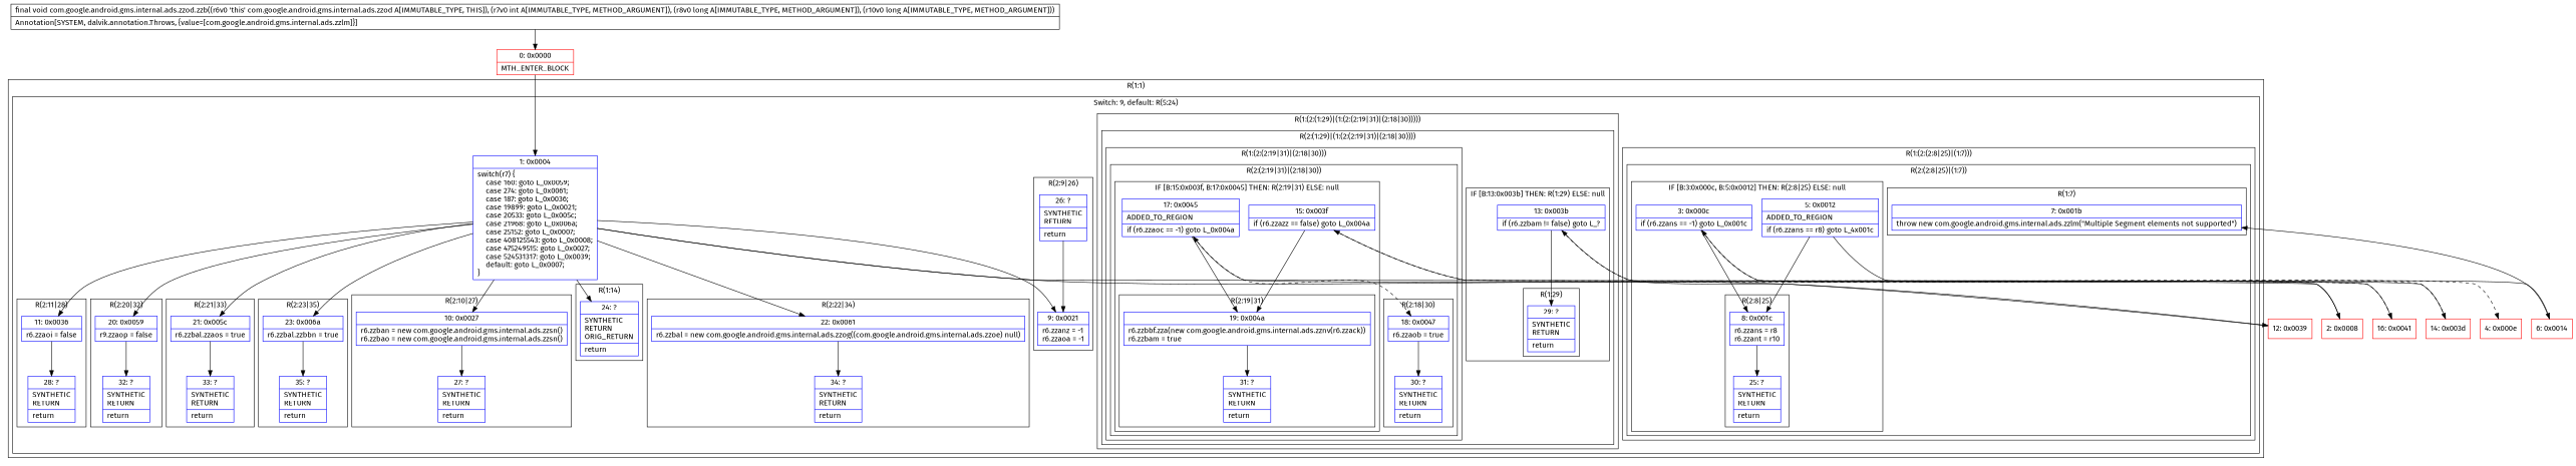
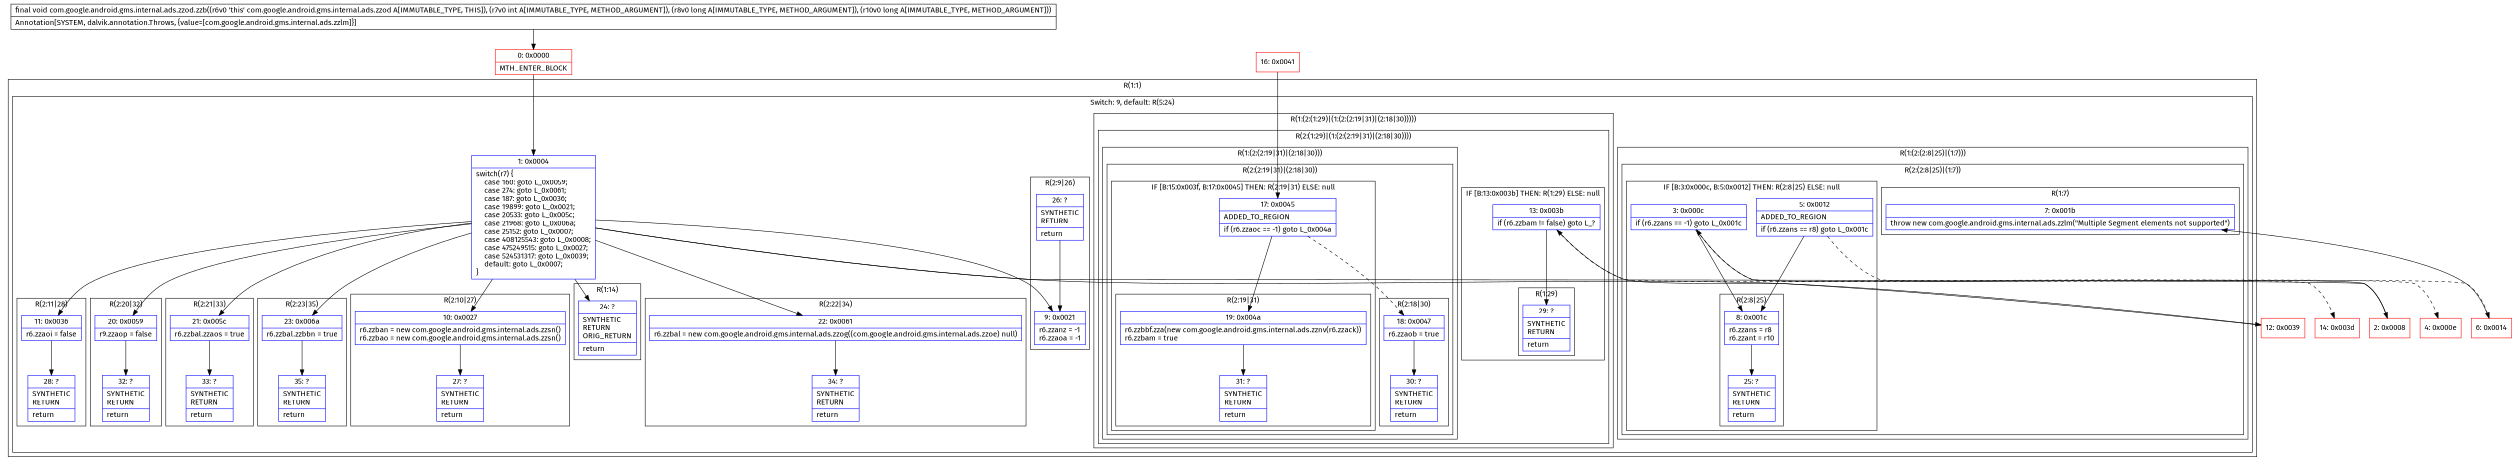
  digraph {
    fontname="Fira Sans"
    node [color=blue fontname="Fira Sans" shape=record]
    edge [fontname="Fira Sans"]
    n1 [label="{20\:\ 0x0059|r9.zzaop = false\l}"]
    n2 [label="{32\:\ ?|SYNTHETIC\lRETURN\l|return\l}"]
    n3 [label="{22\:\ 0x0061|r6.zzbal = new com.google.android.gms.internal.ads.zzog((com.google.android.gms.internal.ads.zzoe) null)\l}"]
    n4 [label="{34\:\ ?|SYNTHETIC\lRETURN\l|return\l}"]
    n5 [label="{11\:\ 0x0036|r6.zzaoi = false\l}"]
    n6 [label="{28\:\ ?|SYNTHETIC\lRETURN\l|return\l}"]
    n7 [label="{9\:\ 0x0021|r6.zzanz = \-1\lr6.zzaoa = \-1\l}"]
    n8 [label="{26\:\ ?|SYNTHETIC\lRETURN\l|return\l}"]
    n9 [label="{21\:\ 0x005c|r6.zzbal.zzaos = true\l}"]
    n10 [label="{33\:\ ?|SYNTHETIC\lRETURN\l|return\l}"]
    n11 [label="{23\:\ 0x006a|r6.zzbal.zzbbn = true\l}"]
    n12 [label="{35\:\ ?|SYNTHETIC\lRETURN\l|return\l}"]
    n13 [label="{8\:\ 0x001c|r6.zzans = r8\lr6.zzant = r10\l}"]
    n14 [label="{25\:\ ?|SYNTHETIC\lRETURN\l|return\l}"]
    n15 [label="{3\:\ 0x000c|if (r6.zzans == \-1) goto L_0x001c\l}"]
-   n16 [label="{5\:\ 0x0012|ADDED_TO_REGION\l|if (r6.zzans == r8) goto L_4x001c\l}"]
+   n16 [label="{5\:\ 0x0012|ADDED_TO_REGION\l|if (r6.zzans == r8) goto L_0x001c\l}"]
    n17 [label="{7\:\ 0x001b|throw new com.google.android.gms.internal.ads.zzlm(\"Multiple Segment elements not supported\")\l}"]
    n18 [label="{10\:\ 0x0027|r6.zzban = new com.google.android.gms.internal.ads.zzsn()\lr6.zzbao = new com.google.android.gms.internal.ads.zzsn()\l}"]
    n19 [label="{27\:\ ?|SYNTHETIC\lRETURN\l|return\l}"]
    n20 [label="{29\:\ ?|SYNTHETIC\lRETURN\l|return\l}"]
    n21 [label="{13\:\ 0x003b|if (r6.zzbam != false) goto L_?\l}"]
    n22 [label="{19\:\ 0x004a|r6.zzbbf.zza(new com.google.android.gms.internal.ads.zznv(r6.zzack))\lr6.zzbam = true\l}"]
    n23 [label="{31\:\ ?|SYNTHETIC\lRETURN\l|return\l}"]
-   n24 [label="{15\:\ 0x003f|if (r6.zzazz == false) goto L_0x004a\l}"]
    n25 [label="{17\:\ 0x0045|ADDED_TO_REGION\l|if (r6.zzaoc == \-1) goto L_0x004a\l}"]
    n26 [label="{18\:\ 0x0047|r6.zzaob = true\l}"]
    n27 [label="{30\:\ ?|SYNTHETIC\lRETURN\l|return\l}"]
    n28 [label="{24\:\ ?|SYNTHETIC\lRETURN\lORIG_RETURN\l|return\l}"]
    n29 [label="{1\:\ 0x0004|switch(r7) \{\l    case 160: goto L_0x0059;\l    case 274: goto L_0x0061;\l    case 187: goto L_0x0036;\l    case 19899: goto L_0x0021;\l    case 20533: goto L_0x005c;\l    case 21968: goto L_0x006a;\l    case 25152: goto L_0x0007;\l    case 408125543: goto L_0x0008;\l    case 475249515: goto L_0x0027;\l    case 524531317: goto L_0x0039;\l    default: goto L_0x0007;\l\}\l}"]
    n30 [color=red label="{4\:\ 0x000e}"]
    n31 [color=red label="{6\:\ 0x0014}"]
    n32 [color=red label="{14\:\ 0x003d}"]
    n33 [color=red label="{16\:\ 0x0041}"]
    n34 [color=red label="{2\:\ 0x0008}"]
    n35 [color=red label="{12\:\ 0x0039}"]
    n36 [color=red label="{0\:\ 0x0000|MTH_ENTER_BLOCK\l}"]
    n37 [label="{final void com.google.android.gms.internal.ads.zzod.zzb((r6v0 'this' com.google.android.gms.internal.ads.zzod A[IMMUTABLE_TYPE, THIS]), (r7v0 int A[IMMUTABLE_TYPE, METHOD_ARGUMENT]), (r8v0 long A[IMMUTABLE_TYPE, METHOD_ARGUMENT]), (r10v0 long A[IMMUTABLE_TYPE, METHOD_ARGUMENT]))  | Annotation[SYSTEM, dalvik.annotation.Throws, \{value=[com.google.android.gms.internal.ads.zzlm]\}]\l}" color=""]
    subgraph cluster_1 {
      label="R(1:1)"
      subgraph cluster_2 {
        label="Switch: 9, default: R(5:24)"
        n29
        subgraph cluster_3 {
          label="R(2:20|32)"
          n1
          n2
        }
        subgraph cluster_4 {
          label="R(2:22|34)"
          n3
          n4
        }
        subgraph cluster_5 {
          label="R(2:11|28)"
          n5
          n6
        }
        subgraph cluster_6 {
          label="R(2:9|26)"
          n7
          n8
        }
        subgraph cluster_7 {
          label="R(2:21|33)"
          n9
          n10
        }
        subgraph cluster_8 {
          label="R(2:23|35)"
          n11
          n12
        }
        subgraph cluster_9 {
          label="R(1:(2:(2:8|25)|(1:7)))"
          subgraph cluster_10 {
            label="R(2:(2:8|25)|(1:7))"
            subgraph cluster_11 {
              label="IF [B:3:0x000c, B:5:0x0012] THEN: R(2:8|25) ELSE: null"
              n15
              n16
              subgraph cluster_12 {
                label="R(2:8|25)"
                n13
                n14
              }
            }
            subgraph cluster_13 {
              label="R(1:7)"
              n17
            }
          }
        }
        subgraph cluster_14 {
          label="R(2:10|27)"
          n18
          n19
        }
        subgraph cluster_15 {
          label="R(1:(2:(1:29)|(1:(2:(2:19|31)|(2:18|30)))))"
          subgraph cluster_16 {
            label="R(2:(1:29)|(1:(2:(2:19|31)|(2:18|30))))"
            subgraph cluster_17 {
              label="IF [B:13:0x003b] THEN: R(1:29) ELSE: null"
              n21
              subgraph cluster_18 {
                label="R(1:29)"
                n20
              }
            }
            subgraph cluster_19 {
              label="R(1:(2:(2:19|31)|(2:18|30)))"
              subgraph cluster_20 {
                label="R(2:(2:19|31)|(2:18|30))"
                subgraph cluster_21 {
                  label="IF [B:15:0x003f, B:17:0x0045] THEN: R(2:19|31) ELSE: null"
-                 n24
                  n25
                  subgraph cluster_22 {
                    label="R(2:19|31)"
                    n22
                    n23
                  }
                }
                subgraph cluster_23 {
                  label="R(2:18|30)"
                  n26
                  n27
                }
              }
            }
          }
        }
        subgraph cluster_24 {
          label="R(1:14)"
          n28
        }
      }
    }
    n1 -> n2
    n3 -> n4
    n5 -> n6
    n8 -> n7
    n9 -> n10
    n11 -> n12
    n13 -> n14
    n15 -> n13
    n15 -> n30 [style=dashed]
    n16 -> n13
-   n16 -> n31 [style=solid]
+   n16 -> n31 [style=dashed]
    n18 -> n19
    n21 -> n20
    n21 -> n32 [style=dashed]
    n22 -> n23
-   n24 -> n22
-   n24 -> n33 [style=dashed]
    n25 -> n22
    n25 -> n26 [style=dashed]
    n26 -> n27
    n29 -> n1
    n29 -> n3
    n29 -> n5
    n29 -> n7
    n29 -> n9
    n29 -> n11
    n29 -> n18
    n29 -> n28
    n29 -> n34
    n29 -> n35
    n31 -> n17
-   n32 -> n24
    n33 -> n25
    n34 -> n15
    n35 -> n21
    n36 -> n29
    n37 -> n36
  }
